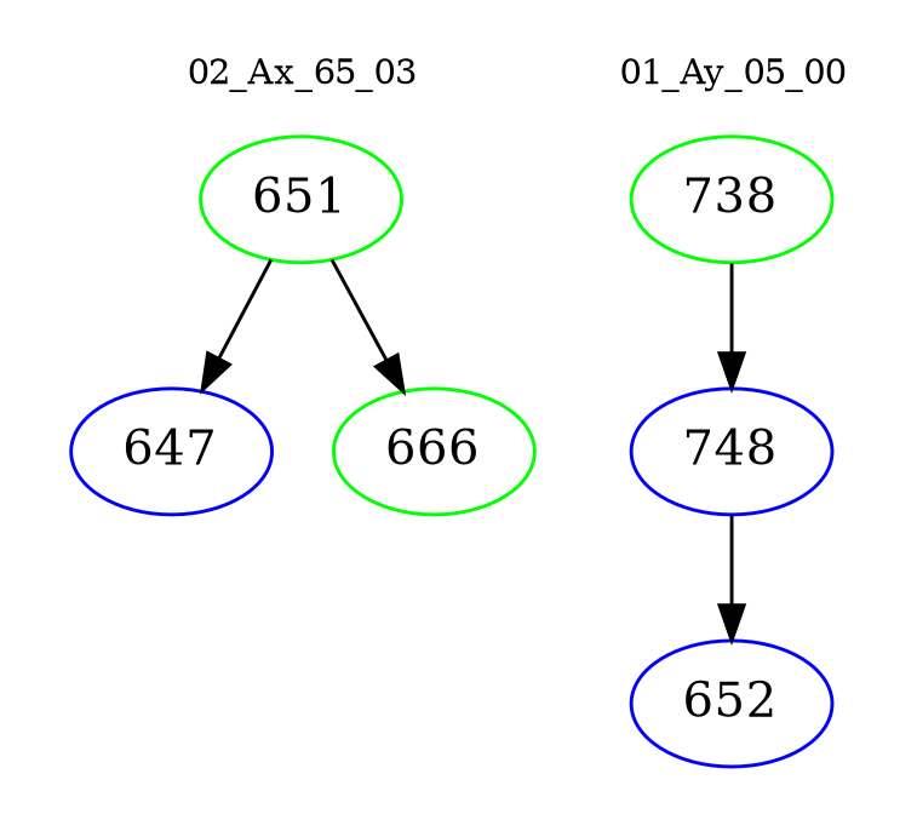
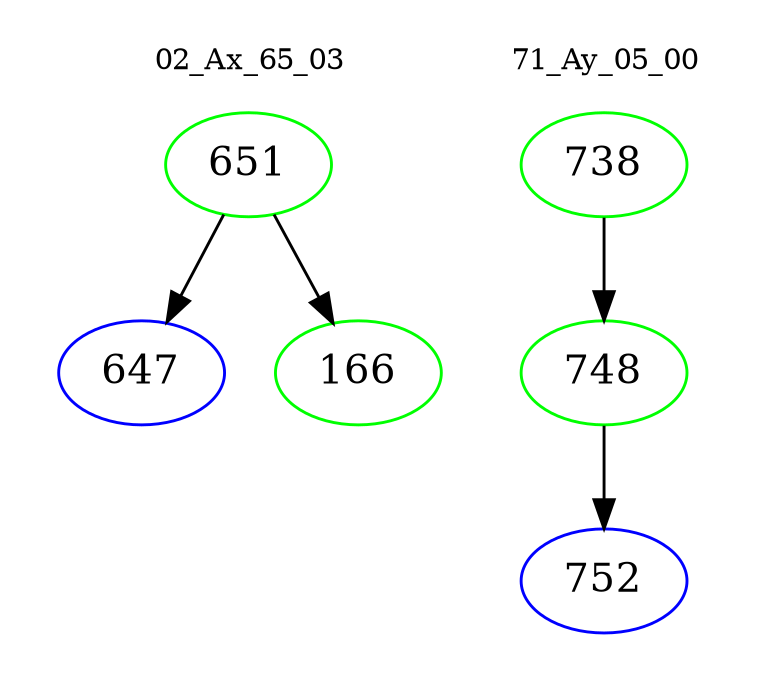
  digraph {
    node [color=green]
    edge [color=black]
    n1 [label=651]
    n2 [color=blue label=647]
-   n3 [label=666]
-   n4 [color=blue label=748]
+   n3 [label=166]
+   n4 [label=748]
    n5 [label=738]
-   n6 [color=blue label=652]
+   n6 [color=blue label=752]
    subgraph cluster_1 {
      color=white
      fontsize=10
      label="02_Ax_65_03"
      n1
      n2
      n3
    }
    subgraph cluster_2 {
      color=white
      fontsize=10
-     label="01_Ay_05_00"
+     label="71_Ay_05_00"
      n4
      n5
      n6
    }
    n1 -> n2
    n1 -> n3
    n4 -> n6
    n5 -> n4
  }
